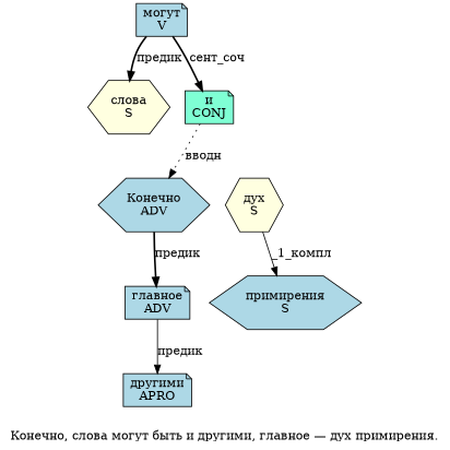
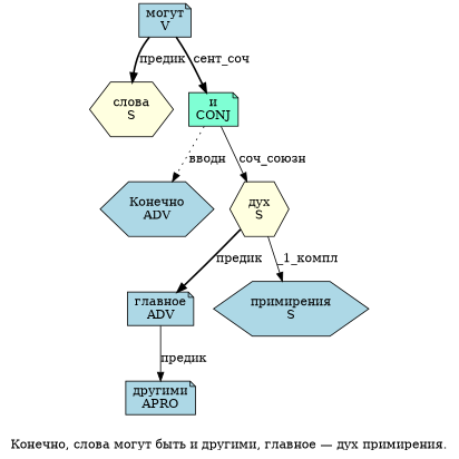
  digraph {
    label="Конечно, слова могут быть и другими, главное — дух примирения."
    node [fillcolor=lightblue penwidth=1 shape=hexagon style=filled]
    edge [style=bold]
    n1 [label="Конечно\nADV"]
    n2 [fillcolor=lightyellow label="слова\nS"]
    n3 [label="могут\nV" shape=note]
    n4 [fillcolor=aquamarine label="и\nCONJ" shape=note]
    n5 [fillcolor=lightyellow label="дух\nS"]
    n6 [label="главное\nADV" shape=note]
    n7 [label="примирения\nS"]
    n8 [label="другими\nAPRO" shape=note]
    n3 -> n2 [label="предик"]
    n3 -> n4 [label="сент_соч"]
    n4 -> n1 [label="вводн" style=dotted]
-   n1 -> n6 [label="предик"]
+   n4 -> n5 [label="соч_союзн" style=solid]
+   n5 -> n6 [label="предик"]
    n5 -> n7 [label="_1_компл" style=solid]
    n6 -> n8 [label="предик" style=solid]
  }
